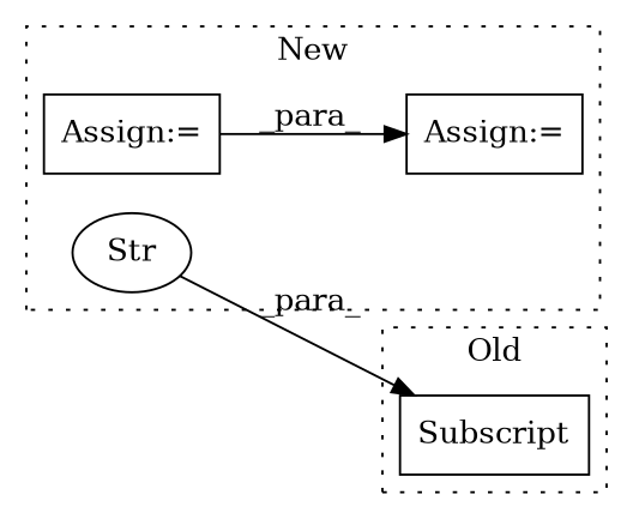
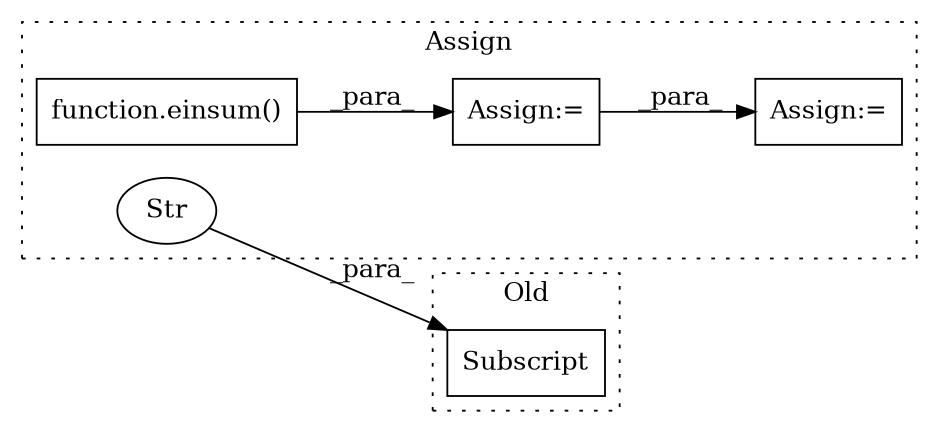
  digraph {
    rankdir=LR
    node [a=68 l=3 shape=box]
+   n1 [a=75 l="7,1" label="function.einsum()" s="3462,3504"]
    n2 [a=66 l=21 label=Str s=3469 shape=ellipse]
    n3 [label="Assign:=" s=3518]
    n4 [label="Assign:=" s=3459]
    n5 [a=63 l="15,0" label=Subscript s="2810,0"]
    subgraph cluster_1 {
-     label=New
+     label=Assign
      style=dotted
+     n1
      n2
      n3
      n4
    }
    subgraph cluster_2 {
      label=Old
      style=dotted
      n5
    }
+   n1 -> n4 [label=_para_]
    n2 -> n5 [label=_para_]
    n4 -> n3 [label=_para_]
  }
